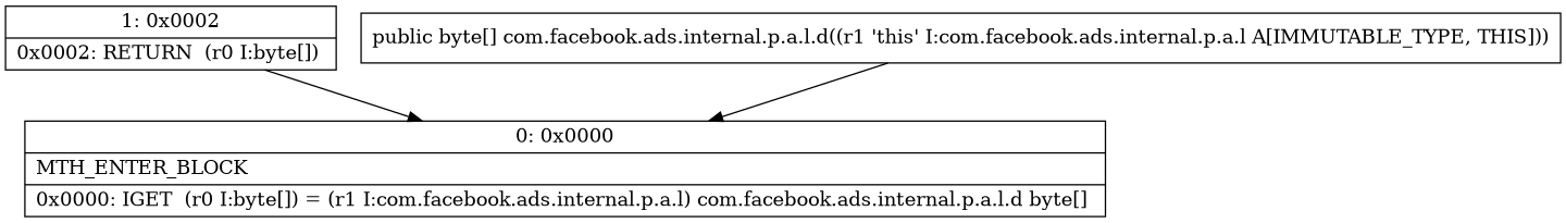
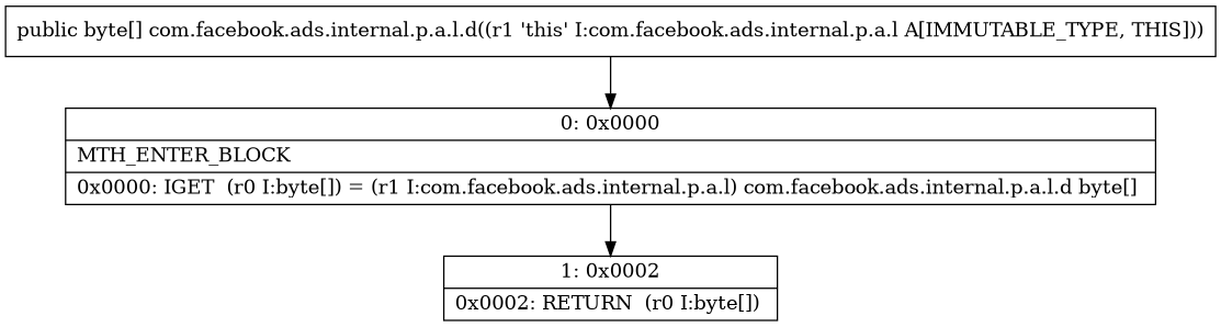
  digraph {
    node [shape=record]
    n1 [label="{0\:\ 0x0000|MTH_ENTER_BLOCK\l|0x0000: IGET  (r0 I:byte[]) = (r1 I:com.facebook.ads.internal.p.a.l) com.facebook.ads.internal.p.a.l.d byte[] \l}"]
    n2 [label="{1\:\ 0x0002|0x0002: RETURN  (r0 I:byte[]) \l}"]
    n3 [label="{public byte[] com.facebook.ads.internal.p.a.l.d((r1 'this' I:com.facebook.ads.internal.p.a.l A[IMMUTABLE_TYPE, THIS])) }"]
-   n2 -> n1
+   n1 -> n2
    n3 -> n1
  }
